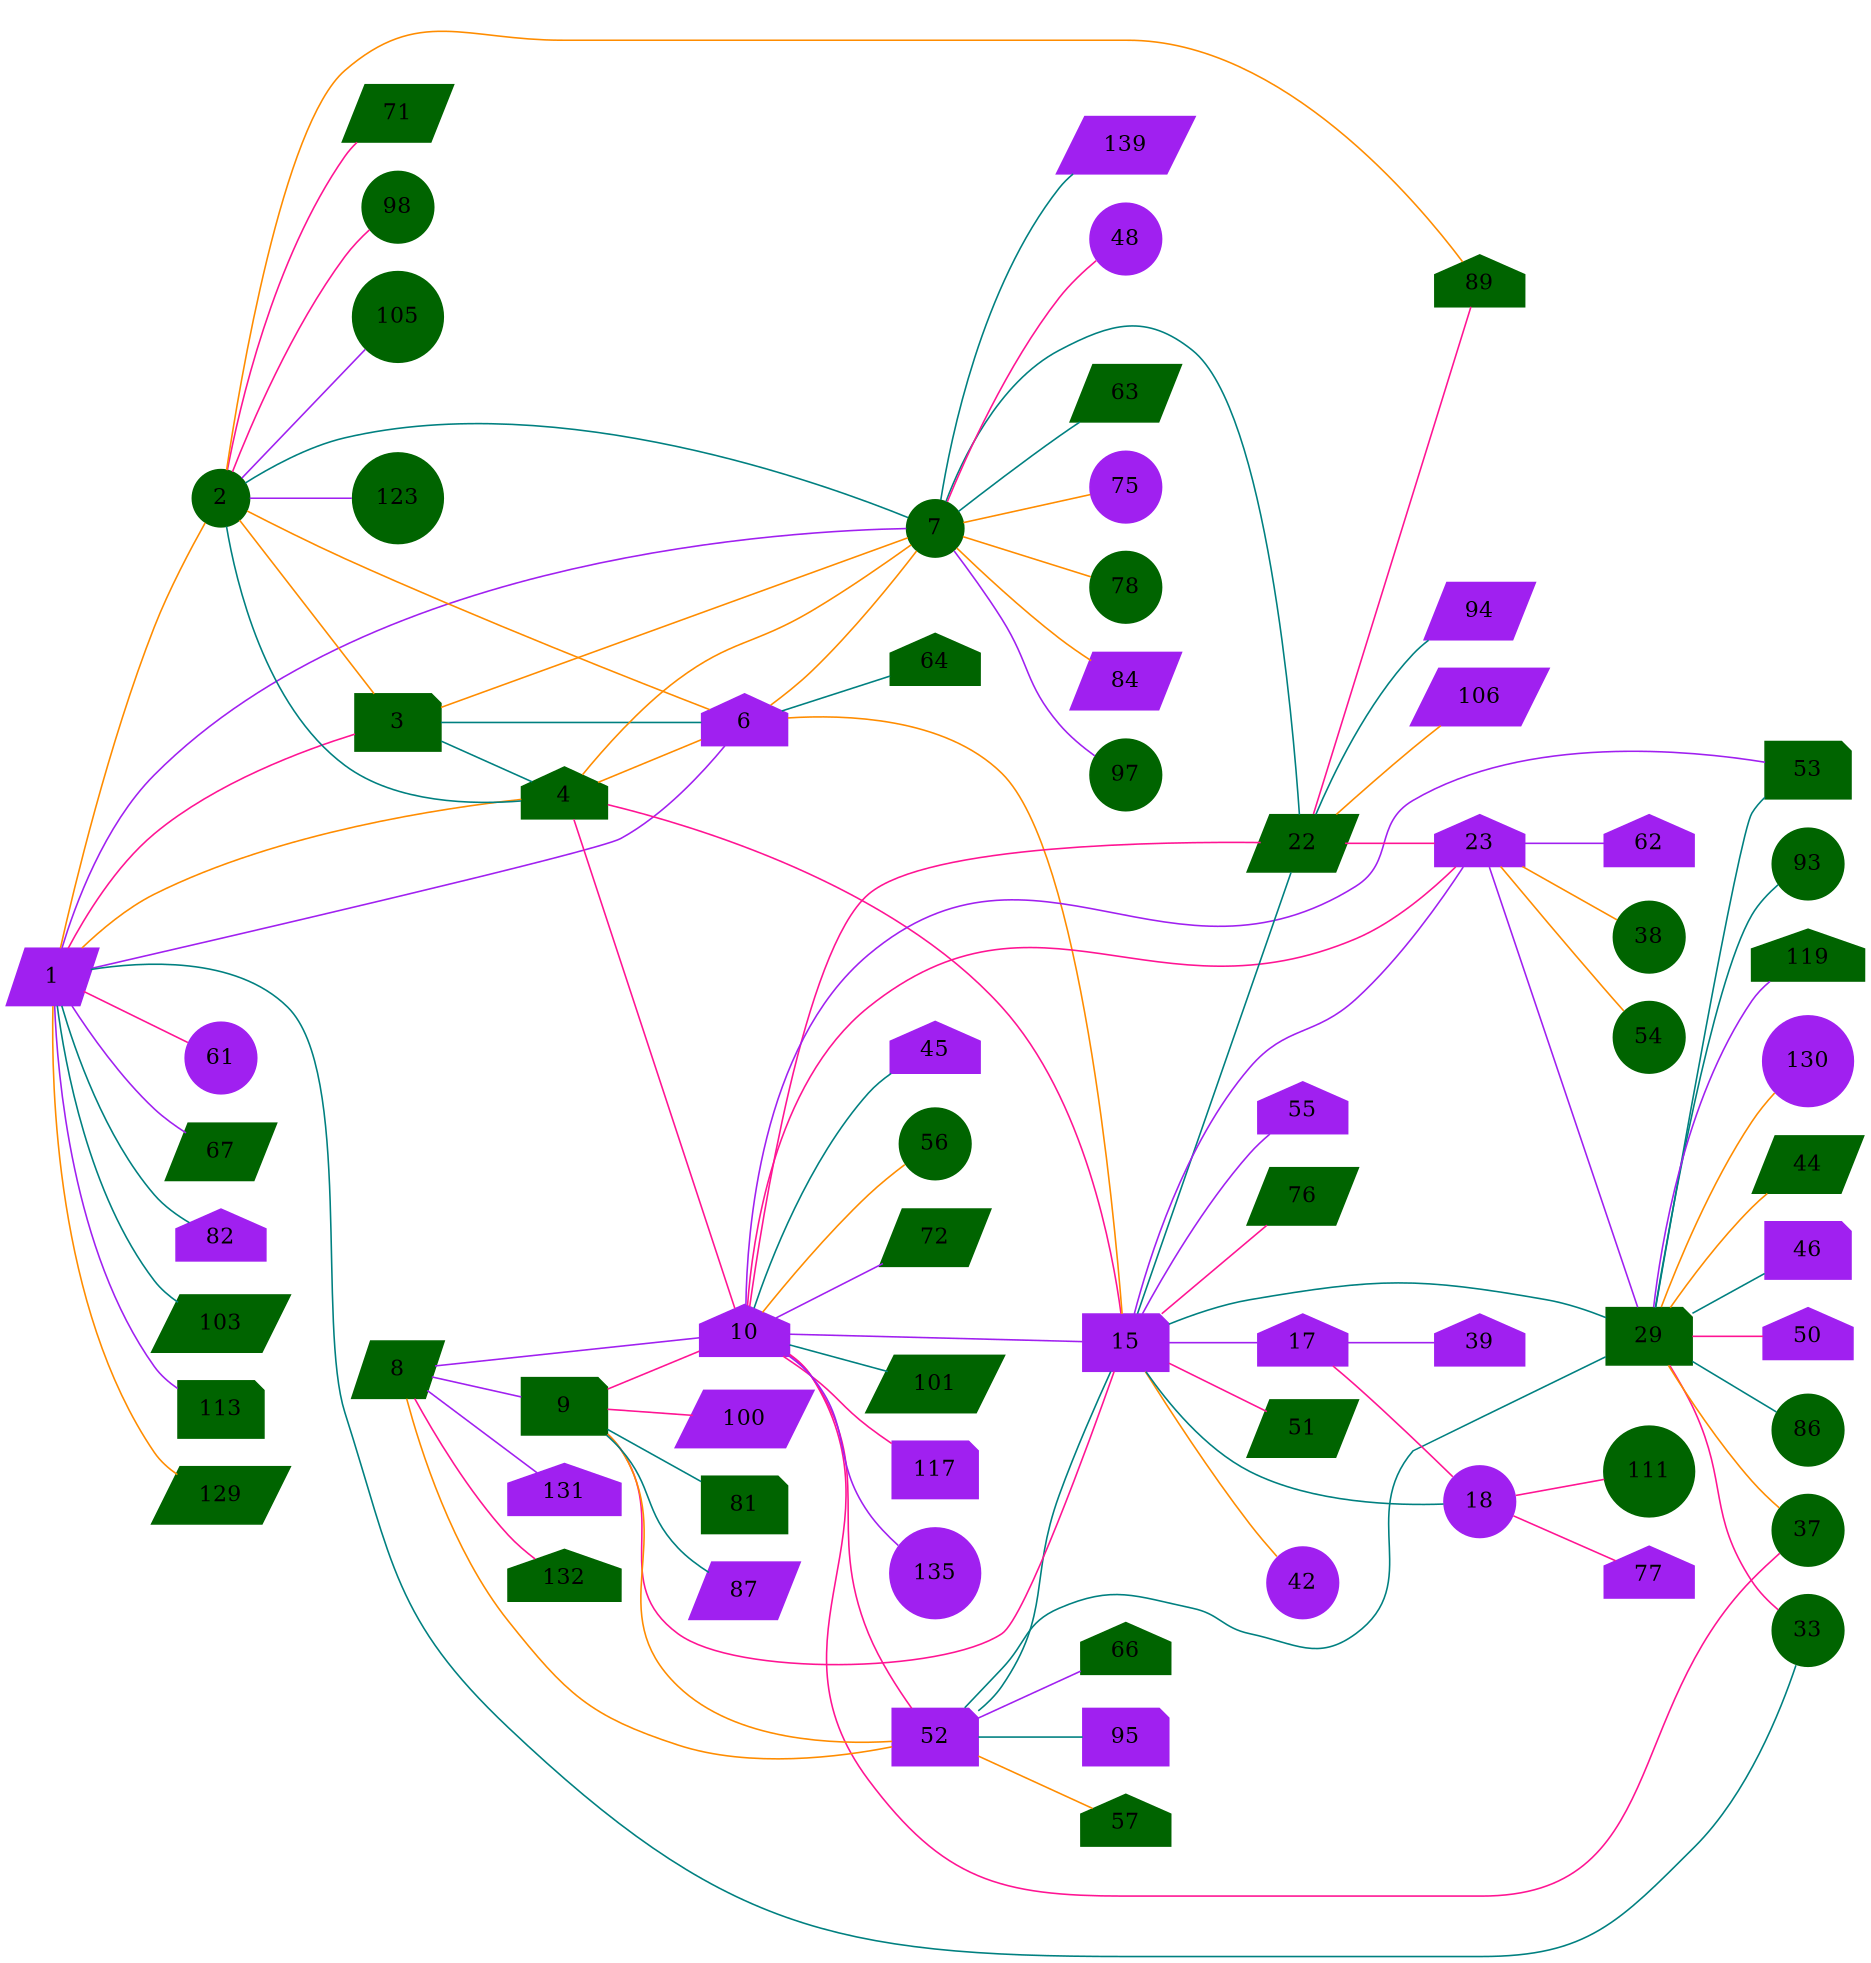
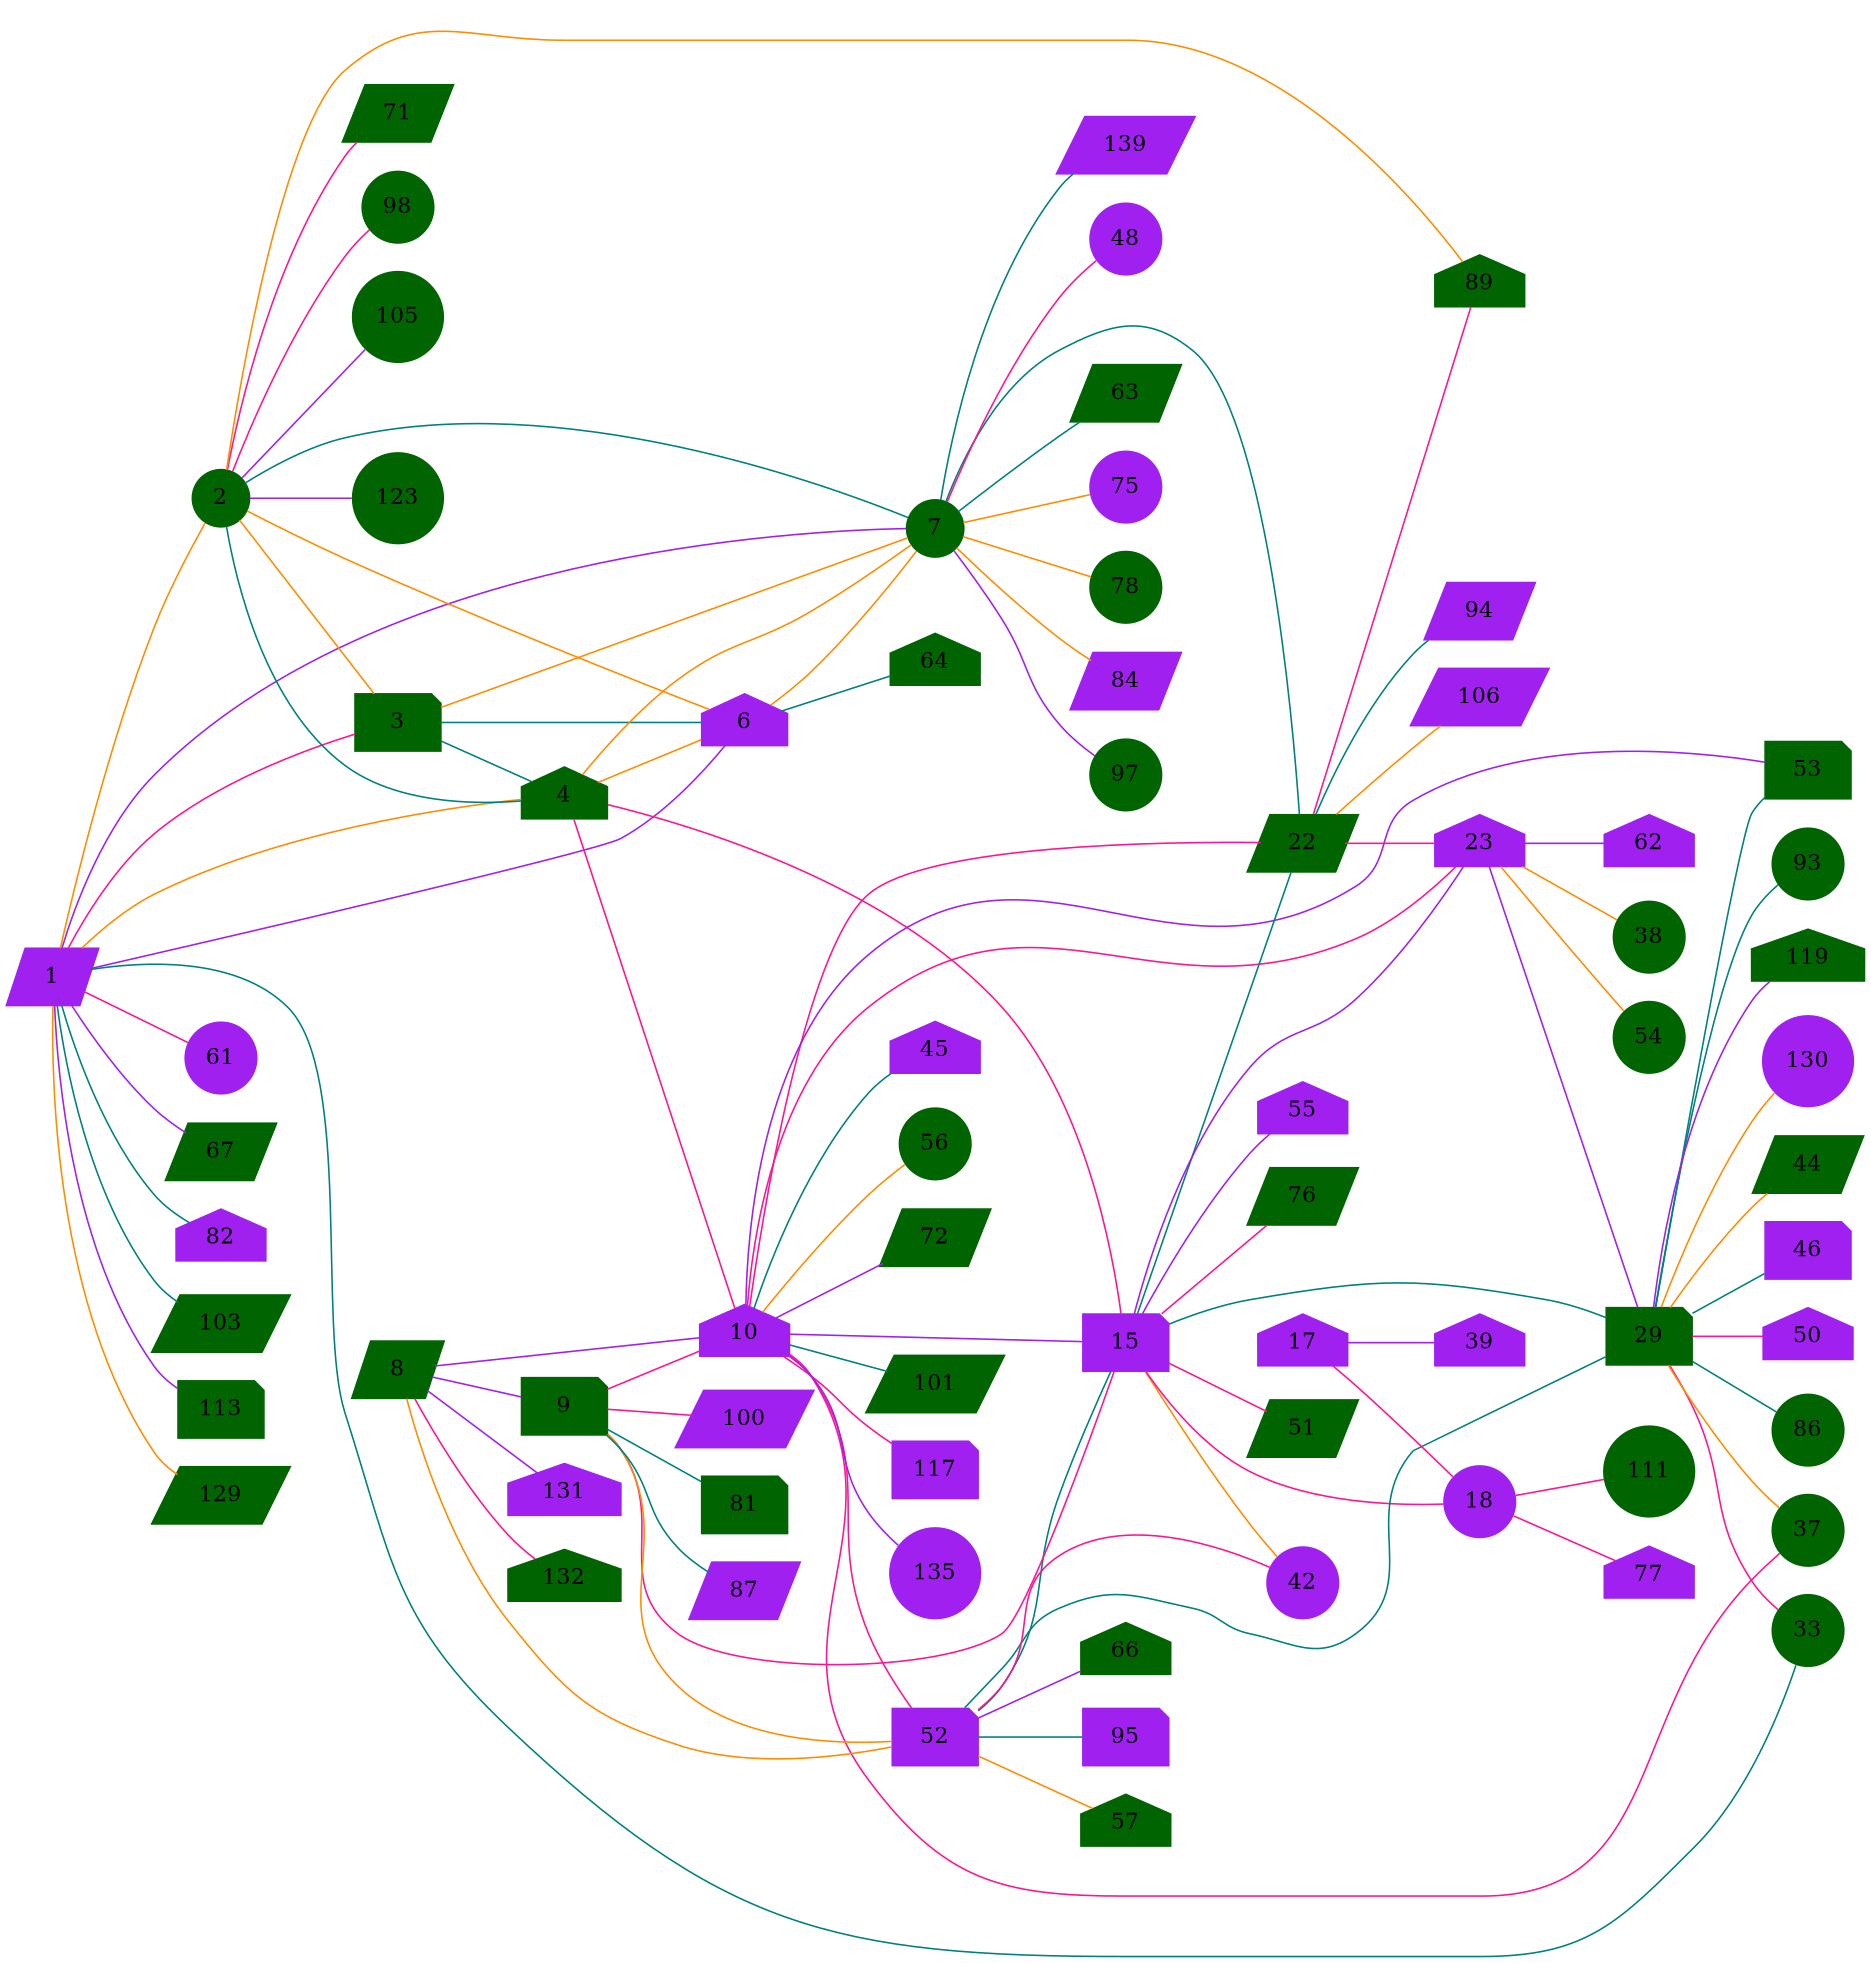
  graph {
    rankdir=LR
    node [color=darkgreen shape=circle style=filled]
    edge [color=deeppink]
    1 [color=purple shape=parallelogram super="+41+59"]
    2
    3 [shape=note super="+143+110+80+70"]
    4 [shape=house super="+5"]
    6 [color=purple shape=house]
    7
    33
    61 [color=purple]
    67 [shape=parallelogram]
    82 [color=purple shape=house]
    103 [shape=parallelogram]
    113 [shape=note]
    129 [shape=parallelogram]
    71 [shape=parallelogram]
    89 [shape=house]
    98
    105
    123
    10 [color=purple shape=house super="+11+13"]
    15 [color=purple shape=note super="+136+85+19+16"]
    64 [shape=house]
    22 [shape=parallelogram super="+36+25"]
    n23 [color=purple label=48]
    63 [shape=parallelogram]
    75 [color=purple]
    78
    84 [color=purple shape=parallelogram]
    97
    139 [color=purple shape=parallelogram]
    n30 [color=purple label=52 shape=note]
    23 [color=purple shape=house super="+24+26+96"]
    37 [super="+79+60"]
    45 [color=purple shape=house]
    53 [shape=note]
    56
    72 [shape=parallelogram super="+74"]
    101 [shape=parallelogram]
    117 [color=purple shape=note]
    135 [color=purple]
    29 [shape=note super="+30+32"]
    42 [color=purple]
    17 [color=purple shape=house super="+134+104"]
    18 [color=purple]
    51 [shape=parallelogram]
    55 [color=purple shape=house]
    76 [shape=parallelogram]
    94 [color=purple shape=parallelogram]
    106 [color=purple shape=parallelogram]
    8 [shape=parallelogram]
    9 [shape=note]
    131 [color=purple shape=house]
    132 [shape=house]
    81 [shape=note]
    87 [color=purple shape=parallelogram]
    100 [color=purple shape=parallelogram]
    57 [shape=house]
    66 [shape=house]
    95 [color=purple shape=note]
    38
    54
    62 [color=purple shape=house]
    44 [shape=parallelogram]
    46 [color=purple shape=note]
    50 [color=purple shape=house]
    86
    93
    119 [shape=house]
    130 [color=purple]
    39 [color=purple shape=house]
    77 [color=purple shape=house]
    111
    1 -- 2 [color=darkorange]
    1 -- 3
    1 -- 4 [color=darkorange weight=2]
    1 -- 6 [color=purple]
    1 -- 7 [color=purple]
    1 -- 33 [color=teal]
    1 -- 61
    1 -- 67 [color=purple]
    1 -- 82 [color=teal]
    1 -- 103 [color=teal]
    1 -- 113 [color=purple]
    1 -- 129 [color=darkorange]
    2 -- 3 [color=darkorange]
    2 -- 4 [color=teal weight=2]
    2 -- 6 [color=darkorange]
    2 -- 7 [color=teal]
    2 -- 71
    2 -- 89 [color=darkorange]
    2 -- 98
    2 -- 105 [color=purple]
    2 -- 123 [color=purple]
    3 -- 4 [color=teal weight=2]
    3 -- 6 [color=teal]
    3 -- 7 [color=darkorange]
    4 -- 6 [color=darkorange weight=2]
    4 -- 7 [color=darkorange weight=2]
    4 -- 10
    4 -- 15
    6 -- 7 [color=darkorange]
-   6 -- 15 [color=darkorange]
    6 -- 64 [color=teal]
    7 -- 22 [color=teal weight=2]
    7 -- n23
    7 -- 63 [color=teal]
    7 -- 75 [color=darkorange]
    7 -- 78 [color=darkorange]
    7 -- 84 [color=darkorange]
    7 -- 97 [color=purple]
    7 -- 139 [color=teal]
    10 -- 15 [color=purple]
    10 -- 22
    10 -- n30 [weight=4]
    10 -- 23
    10 -- 37
    10 -- 45 [color=teal]
    10 -- 53 [color=purple]
    10 -- 56 [color=darkorange]
    10 -- 72 [color=purple]
    10 -- 101 [color=teal]
    10 -- 117
    10 -- 135 [color=purple]
    15 -- 22 [color=teal]
    15 -- 23 [color=purple]
    15 -- 29 [color=teal weight=2]
    15 -- 42 [color=darkorange]
-   15 -- 17 [color=purple weight=5]
-   15 -- 18 [color=teal weight=5]
+   15 -- 18 [weight=5]
    15 -- 51
    15 -- 55 [color=purple]
    15 -- 76
    22 -- 89
    22 -- 23 [weight=12]
    22 -- 94 [color=teal]
    22 -- 106 [color=darkorange]
    n30 -- 15 [color=teal]
    n30 -- 29 [color=teal]
+   n30 -- 42
    n30 -- 57 [color=darkorange]
    n30 -- 66 [color=purple]
    n30 -- 95 [color=teal]
    23 -- 29 [color=purple]
    23 -- 38 [color=darkorange]
    23 -- 54 [color=darkorange]
    23 -- 62 [color=purple]
    29 -- 33 [weight=6]
    29 -- 37 [color=darkorange]
    29 -- 53 [color=teal]
    29 -- 44 [color=darkorange]
    29 -- 46 [color=teal]
    29 -- 50
    29 -- 86 [color=teal]
    29 -- 93 [color=teal]
    29 -- 119 [color=purple]
    29 -- 130 [color=darkorange]
    17 -- 18
    17 -- 39 [color=purple]
    18 -- 77
    18 -- 111
    8 -- 10 [color=purple weight=4]
    8 -- n30 [color=darkorange]
    8 -- 9 [color=purple]
    8 -- 131 [color=purple]
    8 -- 132
    9 -- 10 [weight=4]
    9 -- 15
    9 -- n30 [color=darkorange]
    9 -- 81 [color=teal]
    9 -- 87 [color=teal]
    9 -- 100
  }
